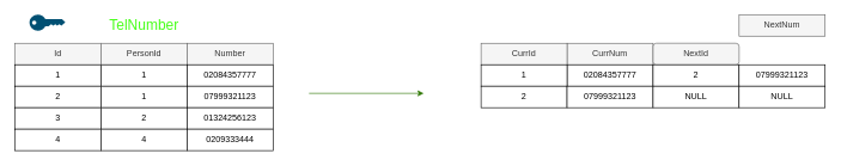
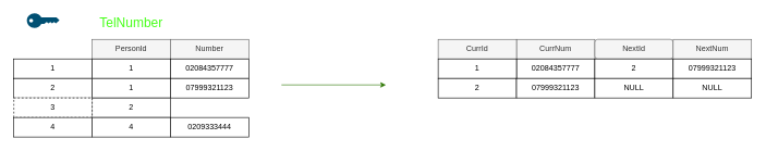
  <mxCell id="0" />
  <mxCell id="1" parent="0" />
  <mxCell id="2" value="PersonId" style="rounded=0;whiteSpace=wrap;html=1;fillColor=#f5f5f5;strokeColor=#666666;fontColor=#333333;" vertex="1" parent="1"><mxGeometry x="140" y="60" width="120" height="30" as="geometry" /></mxCell>
  <mxCell id="3" value="Number" style="rounded=0;whiteSpace=wrap;html=1;fillColor=#f5f5f5;strokeColor=#666666;fontColor=#333333;" vertex="1" parent="1"><mxGeometry x="260" y="60" width="120" height="30" as="geometry" /></mxCell>
  <mxCell id="4" value="1" style="rounded=0;whiteSpace=wrap;html=1;" vertex="1" parent="1"><mxGeometry x="140" y="90" width="120" height="30" as="geometry" /></mxCell>
  <mxCell id="5" value="02084357777" style="rounded=0;whiteSpace=wrap;html=1;" vertex="1" parent="1"><mxGeometry x="260" y="90" width="120" height="30" as="geometry" /></mxCell>
  <mxCell id="6" value="1" style="rounded=0;whiteSpace=wrap;html=1;" vertex="1" parent="1"><mxGeometry x="140" y="120" width="120" height="30" as="geometry" /></mxCell>
  <mxCell id="7" value="07999321123" style="rounded=0;whiteSpace=wrap;html=1;" vertex="1" parent="1"><mxGeometry x="260" y="120" width="120" height="30" as="geometry" /></mxCell>
  <mxCell id="8" value="2" style="rounded=0;whiteSpace=wrap;html=1;" vertex="1" parent="1"><mxGeometry x="140" y="150" width="120" height="30" as="geometry" /></mxCell>
- <mxCell id="9" value="01324256123" style="rounded=0;whiteSpace=wrap;html=1;" vertex="1" parent="1"><mxGeometry x="260" y="150" width="120" height="30" as="geometry" /></mxCell>
  <mxCell id="10" value="" style="points=[[0,0.5,0],[0.24,0,0],[0.5,0.28,0],[0.995,0.475,0],[0.5,0.72,0],[0.24,1,0]];verticalLabelPosition=bottom;html=1;verticalAlign=top;aspect=fixed;align=center;pointerEvents=1;shape=mxgraph.cisco19.key;fillColor=#005073;strokeColor=none;" vertex="1" parent="1"><mxGeometry x="40" y="20" width="50" height="22.5" as="geometry" /></mxCell>
  <mxCell id="11" value="TelNumber" style="text;html=1;strokeColor=none;fillColor=none;align=center;verticalAlign=middle;whiteSpace=wrap;rounded=0;fontSize=20;fontColor=#47FF19;" vertex="1" parent="1"><mxGeometry x="180" y="22.5" width="40" height="20" as="geometry" /></mxCell>
- <mxCell id="12" value="Id" style="rounded=0;whiteSpace=wrap;html=1;fillColor=#f5f5f5;strokeColor=#666666;fontColor=#333333;" vertex="1" parent="1"><mxGeometry x="20" y="60" width="120" height="30" as="geometry" /></mxCell>
  <mxCell id="13" value="1" style="rounded=0;whiteSpace=wrap;html=1;" vertex="1" parent="1"><mxGeometry x="20" y="90" width="120" height="30" as="geometry" /></mxCell>
  <mxCell id="14" value="2" style="rounded=0;whiteSpace=wrap;html=1;" vertex="1" parent="1"><mxGeometry x="20" y="120" width="120" height="30" as="geometry" /></mxCell>
- <mxCell id="15" value="3" style="rounded=0;whiteSpace=wrap;html=1;" vertex="1" parent="1"><mxGeometry x="20" y="150" width="120" height="30" as="geometry" /></mxCell>
+ <mxCell id="15" value="3" style="rounded=0;whiteSpace=wrap;html=1;dashed=1;" vertex="1" parent="1"><mxGeometry x="20" y="150" width="120" height="30" as="geometry" /></mxCell>
  <mxCell id="16" value="4" style="rounded=0;whiteSpace=wrap;html=1;" vertex="1" parent="1"><mxGeometry x="140" y="180" width="120" height="30" as="geometry" /></mxCell>
  <mxCell id="17" value="0209333444" style="rounded=0;whiteSpace=wrap;html=1;" vertex="1" parent="1"><mxGeometry x="260" y="180" width="120" height="30" as="geometry" /></mxCell>
  <mxCell id="18" value="4" style="rounded=0;whiteSpace=wrap;html=1;" vertex="1" parent="1"><mxGeometry x="20" y="180" width="120" height="30" as="geometry" /></mxCell>
  <mxCell id="19" value="CurrNum" style="rounded=0;whiteSpace=wrap;html=1;fillColor=#f5f5f5;strokeColor=#666666;fontColor=#333333;" vertex="1" parent="1"><mxGeometry x="790" y="60" width="120" height="30" as="geometry" /></mxCell>
  <mxCell id="20" value="NextId" style="whiteSpace=wrap;html=1;fillColor=#f5f5f5;strokeColor=#666666;fontColor=#333333;rounded=1;" vertex="1" parent="1"><mxGeometry x="910" y="60" width="120" height="30" as="geometry" /></mxCell>
  <mxCell id="21" value="02084357777" style="rounded=0;whiteSpace=wrap;html=1;" vertex="1" parent="1"><mxGeometry x="790" y="90" width="120" height="30" as="geometry" /></mxCell>
  <mxCell id="22" value="CurrId" style="rounded=0;whiteSpace=wrap;html=1;fillColor=#f5f5f5;strokeColor=#666666;fontColor=#333333;" vertex="1" parent="1"><mxGeometry x="670" y="60" width="120" height="30" as="geometry" /></mxCell>
  <mxCell id="23" value="1" style="rounded=0;whiteSpace=wrap;html=1;" vertex="1" parent="1"><mxGeometry x="670" y="90" width="120" height="30" as="geometry" /></mxCell>
  <mxCell id="24" value="2" style="rounded=0;whiteSpace=wrap;html=1;" vertex="1" parent="1"><mxGeometry x="910" y="90" width="120" height="30" as="geometry" /></mxCell>
- <mxCell id="25" value="NextNum" style="rounded=0;whiteSpace=wrap;html=1;fillColor=#f5f5f5;strokeColor=#666666;fontColor=#333333;" vertex="1" parent="1"><mxGeometry x="1030" y="20" width="120" height="30" as="geometry" /></mxCell>
+ <mxCell id="25" value="NextNum" style="rounded=0;whiteSpace=wrap;html=1;fillColor=#f5f5f5;strokeColor=#666666;fontColor=#333333;" vertex="1" parent="1"><mxGeometry x="1030" y="60" width="120" height="30" as="geometry" /></mxCell>
  <mxCell id="26" value="07999321123" style="rounded=0;whiteSpace=wrap;html=1;" vertex="1" parent="1"><mxGeometry x="1030" y="90" width="120" height="30" as="geometry" /></mxCell>
  <mxCell id="27" value="2" style="rounded=0;whiteSpace=wrap;html=1;" vertex="1" parent="1"><mxGeometry x="670" y="120" width="120" height="30" as="geometry" /></mxCell>
  <mxCell id="28" value="07999321123" style="rounded=0;whiteSpace=wrap;html=1;" vertex="1" parent="1"><mxGeometry x="790" y="120" width="120" height="30" as="geometry" /></mxCell>
  <mxCell id="29" value="" style="endArrow=classic;html=1;fillColor=#60a917;strokeColor=#2D7600;" edge="1" parent="1"><mxGeometry width="50" height="50" relative="1" as="geometry"><mxPoint x="430" y="130" as="sourcePoint" /><mxPoint x="590" y="130" as="targetPoint" /></mxGeometry></mxCell>
  <mxCell id="30" value="NULL" style="rounded=0;whiteSpace=wrap;html=1;" vertex="1" parent="1"><mxGeometry x="910" y="120" width="120" height="30" as="geometry" /></mxCell>
  <mxCell id="31" value="NULL" style="rounded=0;whiteSpace=wrap;html=1;" vertex="1" parent="1"><mxGeometry x="1030" y="120" width="120" height="30" as="geometry" /></mxCell>
